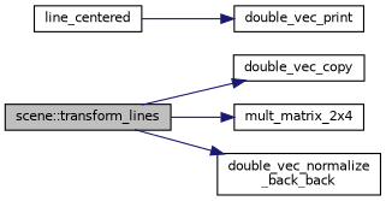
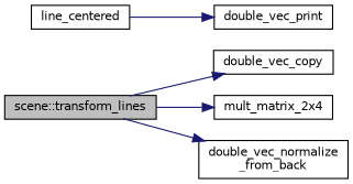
  digraph {
    rankdir=LR
    node [color=black fillcolor=white fontname=Helvetica fontsize=10 shape=record style=filled]
    edge [color=midnightblue fontname=Helvetica fontsize=10 labelfontname=Helvetica labelfontsize=10 style=solid]
    n1 [fillcolor=grey75 fontcolor=black height=0.2 label="scene::transform_lines" width=0.4]
    n2 [height=0.2 label=double_vec_copy width=0.4]
    n3 [height=0.2 label=mult_matrix_2x4 width=0.4]
-   n4 [height=0.2 label="double_vec_normalize\l_back_back" width=0.4]
+   n4 [height=0.2 label="double_vec_normalize\l_from_back" width=0.4]
    n5 [height=0.2 label=line_centered width=0.4]
    n6 [height=0.2 label=double_vec_print width=0.4]
    n1 -> n2
    n1 -> n3
    n1 -> n4
    n5 -> n6
  }
